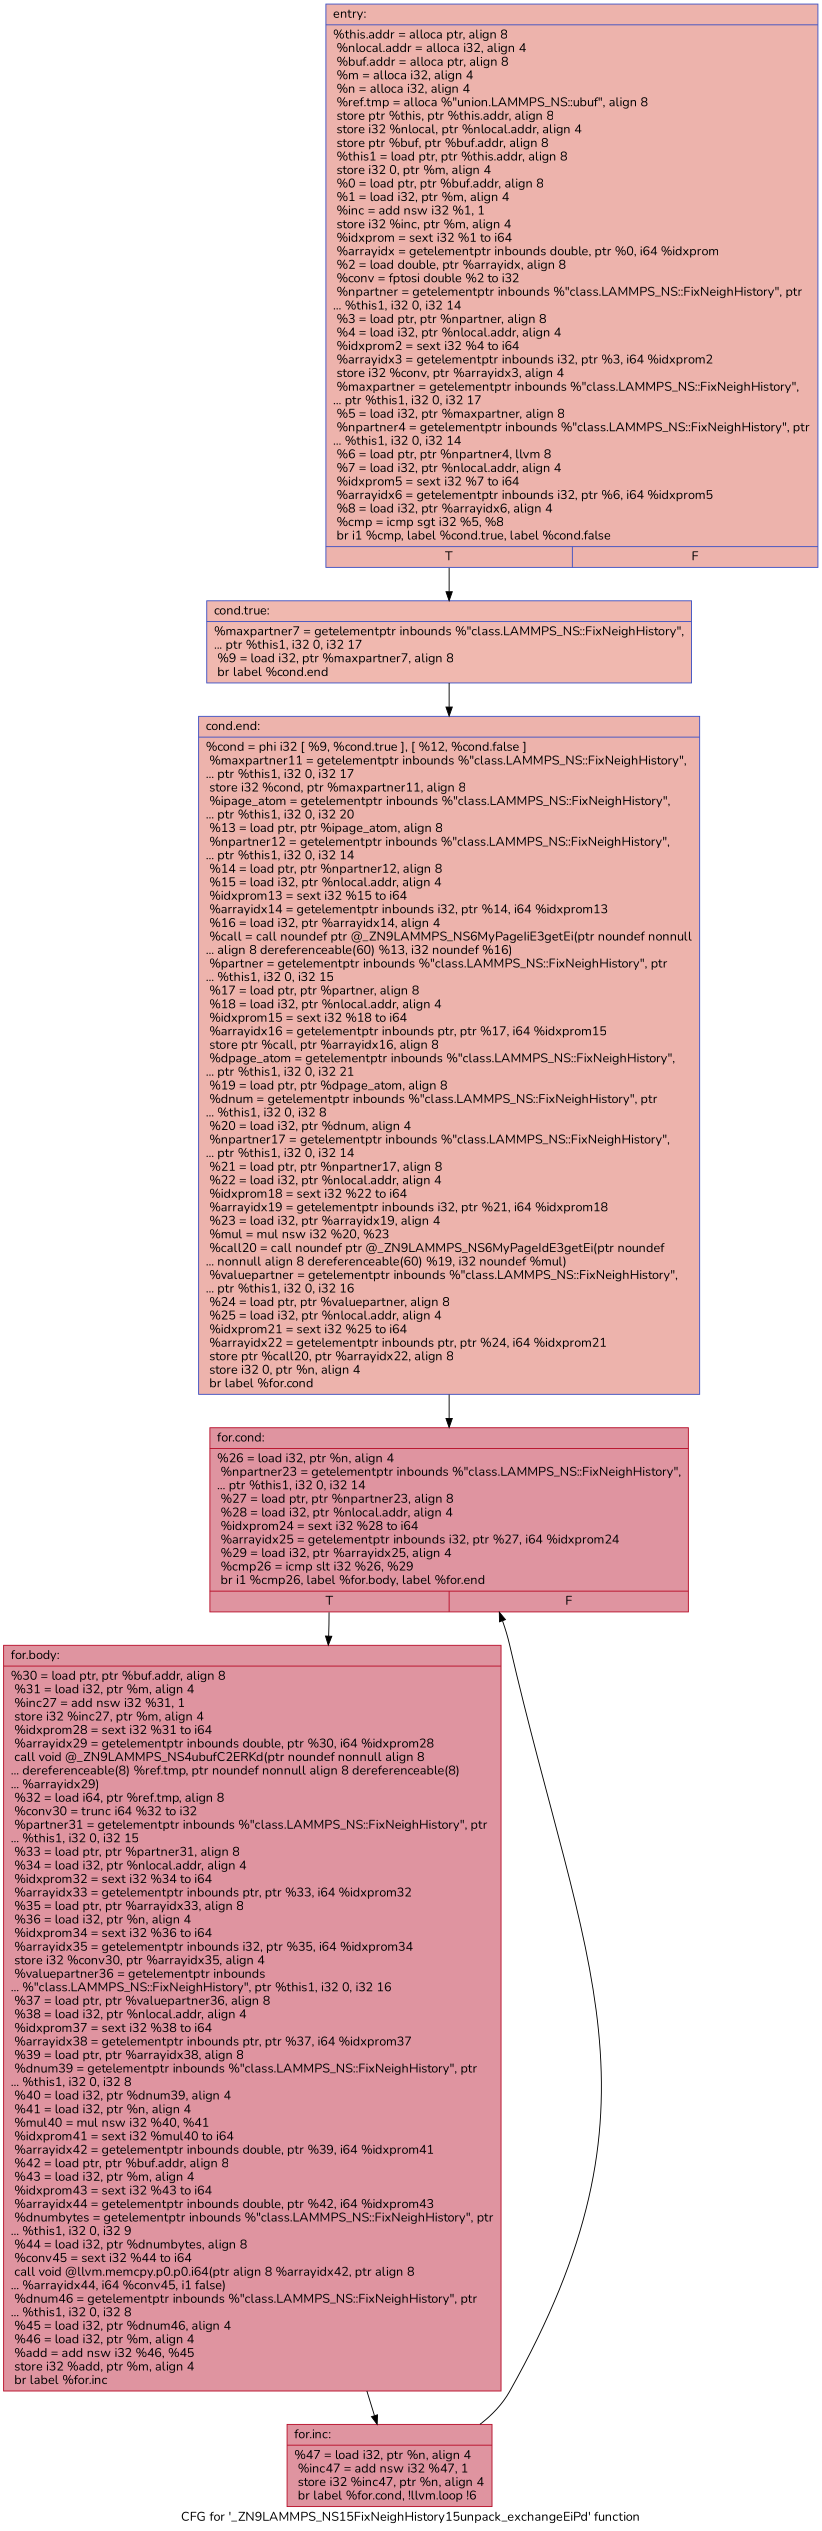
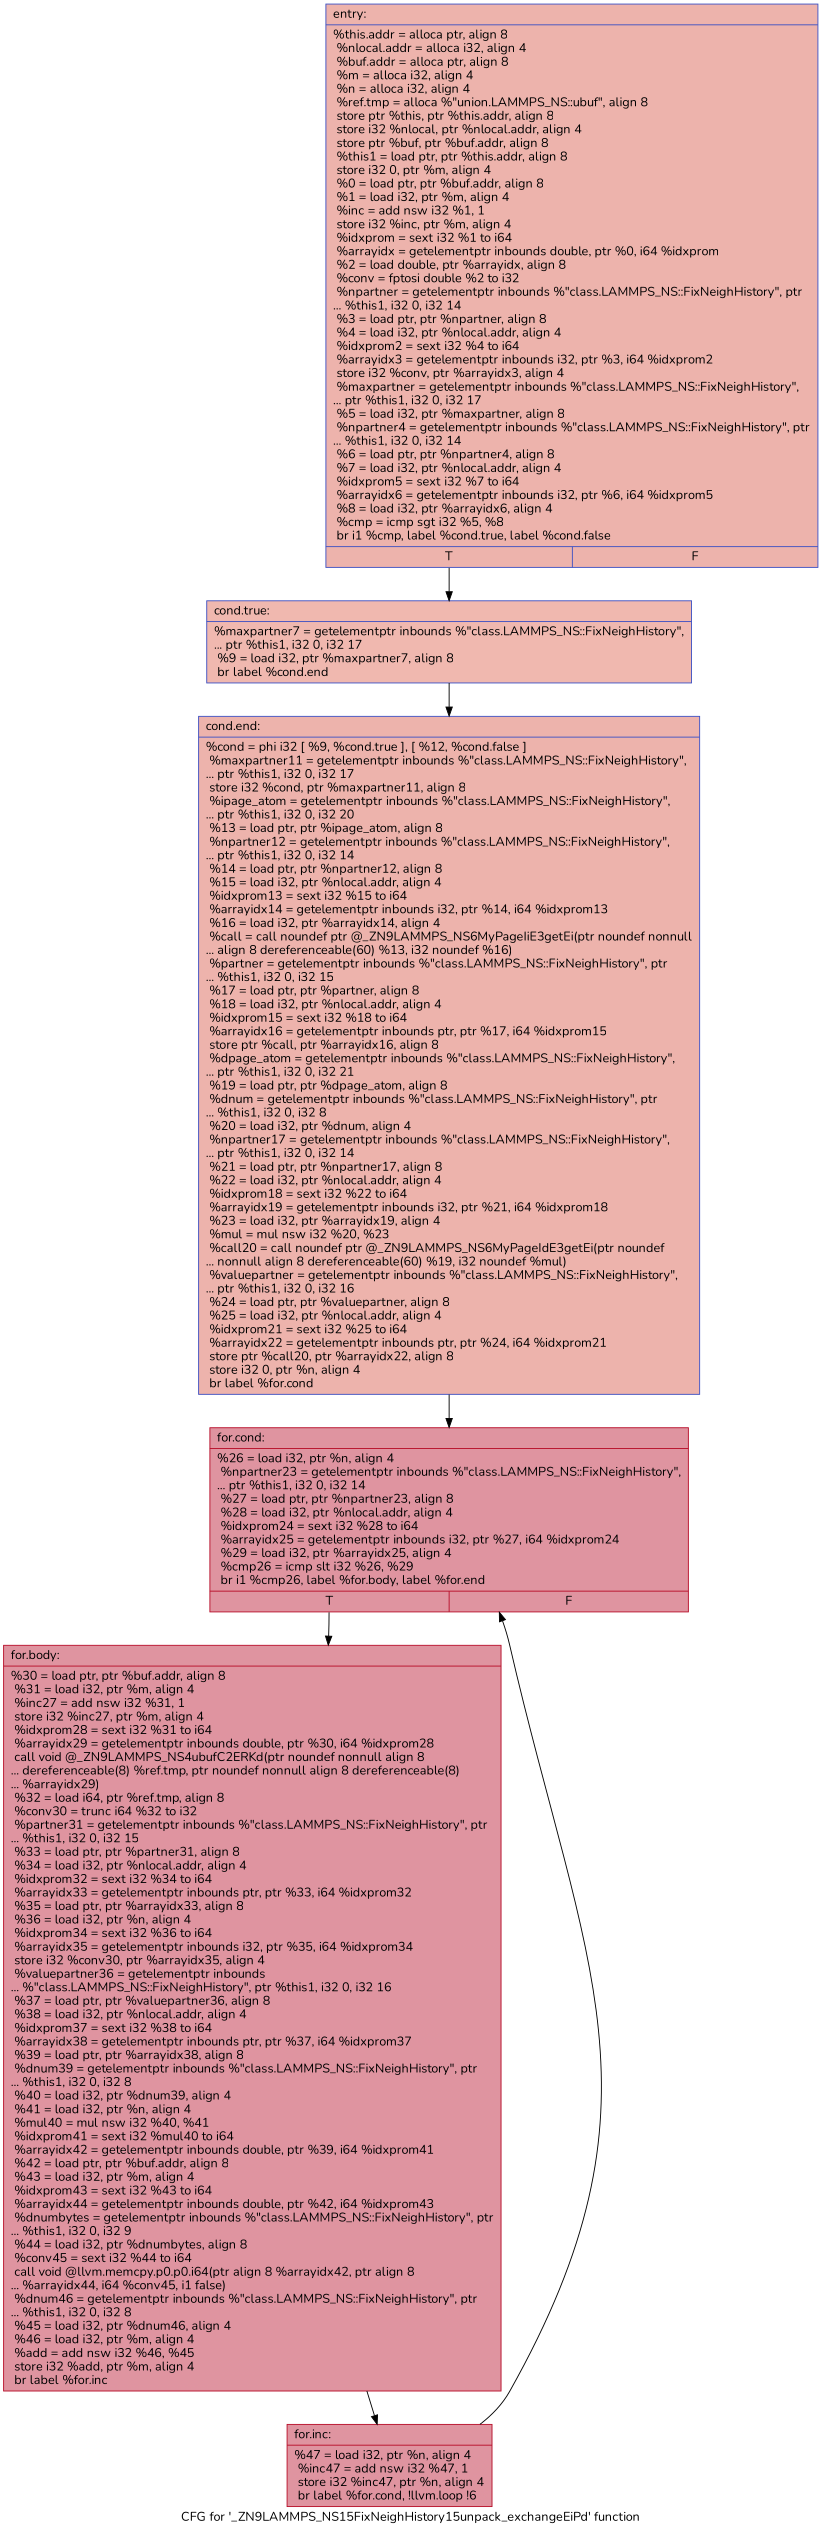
  digraph {
    fontname=Nunito
    label="CFG for '_ZN9LAMMPS_NS15FixNeighHistory15unpack_exchangeEiPd' function"
    node [color="#3d50c3ff" fillcolor="#b70d2870" fontname=Nunito shape=record style=filled]
    edge [fontname=Nunito]
-   n1 [fillcolor="#d6524470" label="{entry:\l|  %this.addr = alloca ptr, align 8\l  %nlocal.addr = alloca i32, align 4\l  %buf.addr = alloca ptr, align 8\l  %m = alloca i32, align 4\l  %n = alloca i32, align 4\l  %ref.tmp = alloca %\"union.LAMMPS_NS::ubuf\", align 8\l  store ptr %this, ptr %this.addr, align 8\l  store i32 %nlocal, ptr %nlocal.addr, align 4\l  store ptr %buf, ptr %buf.addr, align 8\l  %this1 = load ptr, ptr %this.addr, align 8\l  store i32 0, ptr %m, align 4\l  %0 = load ptr, ptr %buf.addr, align 8\l  %1 = load i32, ptr %m, align 4\l  %inc = add nsw i32 %1, 1\l  store i32 %inc, ptr %m, align 4\l  %idxprom = sext i32 %1 to i64\l  %arrayidx = getelementptr inbounds double, ptr %0, i64 %idxprom\l  %2 = load double, ptr %arrayidx, align 8\l  %conv = fptosi double %2 to i32\l  %npartner = getelementptr inbounds %\"class.LAMMPS_NS::FixNeighHistory\", ptr\l... %this1, i32 0, i32 14\l  %3 = load ptr, ptr %npartner, align 8\l  %4 = load i32, ptr %nlocal.addr, align 4\l  %idxprom2 = sext i32 %4 to i64\l  %arrayidx3 = getelementptr inbounds i32, ptr %3, i64 %idxprom2\l  store i32 %conv, ptr %arrayidx3, align 4\l  %maxpartner = getelementptr inbounds %\"class.LAMMPS_NS::FixNeighHistory\",\l... ptr %this1, i32 0, i32 17\l  %5 = load i32, ptr %maxpartner, align 8\l  %npartner4 = getelementptr inbounds %\"class.LAMMPS_NS::FixNeighHistory\", ptr\l... %this1, i32 0, i32 14\l  %6 = load ptr, ptr %npartner4, llvm 8\l  %7 = load i32, ptr %nlocal.addr, align 4\l  %idxprom5 = sext i32 %7 to i64\l  %arrayidx6 = getelementptr inbounds i32, ptr %6, i64 %idxprom5\l  %8 = load i32, ptr %arrayidx6, align 4\l  %cmp = icmp sgt i32 %5, %8\l  br i1 %cmp, label %cond.true, label %cond.false\l|{<s0>T|<s1>F}}"]
+   n1 [fillcolor="#d6524470" label="{entry:\l|  %this.addr = alloca ptr, align 8\l  %nlocal.addr = alloca i32, align 4\l  %buf.addr = alloca ptr, align 8\l  %m = alloca i32, align 4\l  %n = alloca i32, align 4\l  %ref.tmp = alloca %\"union.LAMMPS_NS::ubuf\", align 8\l  store ptr %this, ptr %this.addr, align 8\l  store i32 %nlocal, ptr %nlocal.addr, align 4\l  store ptr %buf, ptr %buf.addr, align 8\l  %this1 = load ptr, ptr %this.addr, align 8\l  store i32 0, ptr %m, align 4\l  %0 = load ptr, ptr %buf.addr, align 8\l  %1 = load i32, ptr %m, align 4\l  %inc = add nsw i32 %1, 1\l  store i32 %inc, ptr %m, align 4\l  %idxprom = sext i32 %1 to i64\l  %arrayidx = getelementptr inbounds double, ptr %0, i64 %idxprom\l  %2 = load double, ptr %arrayidx, align 8\l  %conv = fptosi double %2 to i32\l  %npartner = getelementptr inbounds %\"class.LAMMPS_NS::FixNeighHistory\", ptr\l... %this1, i32 0, i32 14\l  %3 = load ptr, ptr %npartner, align 8\l  %4 = load i32, ptr %nlocal.addr, align 4\l  %idxprom2 = sext i32 %4 to i64\l  %arrayidx3 = getelementptr inbounds i32, ptr %3, i64 %idxprom2\l  store i32 %conv, ptr %arrayidx3, align 4\l  %maxpartner = getelementptr inbounds %\"class.LAMMPS_NS::FixNeighHistory\",\l... ptr %this1, i32 0, i32 17\l  %5 = load i32, ptr %maxpartner, align 8\l  %npartner4 = getelementptr inbounds %\"class.LAMMPS_NS::FixNeighHistory\", ptr\l... %this1, i32 0, i32 14\l  %6 = load ptr, ptr %npartner4, align 8\l  %7 = load i32, ptr %nlocal.addr, align 4\l  %idxprom5 = sext i32 %7 to i64\l  %arrayidx6 = getelementptr inbounds i32, ptr %6, i64 %idxprom5\l  %8 = load i32, ptr %arrayidx6, align 4\l  %cmp = icmp sgt i32 %5, %8\l  br i1 %cmp, label %cond.true, label %cond.false\l|{<s0>T|<s1>F}}"]
    n2 [fillcolor="#dc5d4a70" label="{cond.true:\l|  %maxpartner7 = getelementptr inbounds %\"class.LAMMPS_NS::FixNeighHistory\",\l... ptr %this1, i32 0, i32 17\l  %9 = load i32, ptr %maxpartner7, align 8\l  br label %cond.end\l}"]
    n3 [fillcolor="#d6524470" label="{cond.end:\l|  %cond = phi i32 [ %9, %cond.true ], [ %12, %cond.false ]\l  %maxpartner11 = getelementptr inbounds %\"class.LAMMPS_NS::FixNeighHistory\",\l... ptr %this1, i32 0, i32 17\l  store i32 %cond, ptr %maxpartner11, align 8\l  %ipage_atom = getelementptr inbounds %\"class.LAMMPS_NS::FixNeighHistory\",\l... ptr %this1, i32 0, i32 20\l  %13 = load ptr, ptr %ipage_atom, align 8\l  %npartner12 = getelementptr inbounds %\"class.LAMMPS_NS::FixNeighHistory\",\l... ptr %this1, i32 0, i32 14\l  %14 = load ptr, ptr %npartner12, align 8\l  %15 = load i32, ptr %nlocal.addr, align 4\l  %idxprom13 = sext i32 %15 to i64\l  %arrayidx14 = getelementptr inbounds i32, ptr %14, i64 %idxprom13\l  %16 = load i32, ptr %arrayidx14, align 4\l  %call = call noundef ptr @_ZN9LAMMPS_NS6MyPageIiE3getEi(ptr noundef nonnull\l... align 8 dereferenceable(60) %13, i32 noundef %16)\l  %partner = getelementptr inbounds %\"class.LAMMPS_NS::FixNeighHistory\", ptr\l... %this1, i32 0, i32 15\l  %17 = load ptr, ptr %partner, align 8\l  %18 = load i32, ptr %nlocal.addr, align 4\l  %idxprom15 = sext i32 %18 to i64\l  %arrayidx16 = getelementptr inbounds ptr, ptr %17, i64 %idxprom15\l  store ptr %call, ptr %arrayidx16, align 8\l  %dpage_atom = getelementptr inbounds %\"class.LAMMPS_NS::FixNeighHistory\",\l... ptr %this1, i32 0, i32 21\l  %19 = load ptr, ptr %dpage_atom, align 8\l  %dnum = getelementptr inbounds %\"class.LAMMPS_NS::FixNeighHistory\", ptr\l... %this1, i32 0, i32 8\l  %20 = load i32, ptr %dnum, align 4\l  %npartner17 = getelementptr inbounds %\"class.LAMMPS_NS::FixNeighHistory\",\l... ptr %this1, i32 0, i32 14\l  %21 = load ptr, ptr %npartner17, align 8\l  %22 = load i32, ptr %nlocal.addr, align 4\l  %idxprom18 = sext i32 %22 to i64\l  %arrayidx19 = getelementptr inbounds i32, ptr %21, i64 %idxprom18\l  %23 = load i32, ptr %arrayidx19, align 4\l  %mul = mul nsw i32 %20, %23\l  %call20 = call noundef ptr @_ZN9LAMMPS_NS6MyPageIdE3getEi(ptr noundef\l... nonnull align 8 dereferenceable(60) %19, i32 noundef %mul)\l  %valuepartner = getelementptr inbounds %\"class.LAMMPS_NS::FixNeighHistory\",\l... ptr %this1, i32 0, i32 16\l  %24 = load ptr, ptr %valuepartner, align 8\l  %25 = load i32, ptr %nlocal.addr, align 4\l  %idxprom21 = sext i32 %25 to i64\l  %arrayidx22 = getelementptr inbounds ptr, ptr %24, i64 %idxprom21\l  store ptr %call20, ptr %arrayidx22, align 8\l  store i32 0, ptr %n, align 4\l  br label %for.cond\l}"]
    n4 [color="#b70d28ff" label="{for.cond:\l|  %26 = load i32, ptr %n, align 4\l  %npartner23 = getelementptr inbounds %\"class.LAMMPS_NS::FixNeighHistory\",\l... ptr %this1, i32 0, i32 14\l  %27 = load ptr, ptr %npartner23, align 8\l  %28 = load i32, ptr %nlocal.addr, align 4\l  %idxprom24 = sext i32 %28 to i64\l  %arrayidx25 = getelementptr inbounds i32, ptr %27, i64 %idxprom24\l  %29 = load i32, ptr %arrayidx25, align 4\l  %cmp26 = icmp slt i32 %26, %29\l  br i1 %cmp26, label %for.body, label %for.end\l|{<s0>T|<s1>F}}"]
    n5 [color="#b70d28ff" label="{for.body:\l|  %30 = load ptr, ptr %buf.addr, align 8\l  %31 = load i32, ptr %m, align 4\l  %inc27 = add nsw i32 %31, 1\l  store i32 %inc27, ptr %m, align 4\l  %idxprom28 = sext i32 %31 to i64\l  %arrayidx29 = getelementptr inbounds double, ptr %30, i64 %idxprom28\l  call void @_ZN9LAMMPS_NS4ubufC2ERKd(ptr noundef nonnull align 8\l... dereferenceable(8) %ref.tmp, ptr noundef nonnull align 8 dereferenceable(8)\l... %arrayidx29)\l  %32 = load i64, ptr %ref.tmp, align 8\l  %conv30 = trunc i64 %32 to i32\l  %partner31 = getelementptr inbounds %\"class.LAMMPS_NS::FixNeighHistory\", ptr\l... %this1, i32 0, i32 15\l  %33 = load ptr, ptr %partner31, align 8\l  %34 = load i32, ptr %nlocal.addr, align 4\l  %idxprom32 = sext i32 %34 to i64\l  %arrayidx33 = getelementptr inbounds ptr, ptr %33, i64 %idxprom32\l  %35 = load ptr, ptr %arrayidx33, align 8\l  %36 = load i32, ptr %n, align 4\l  %idxprom34 = sext i32 %36 to i64\l  %arrayidx35 = getelementptr inbounds i32, ptr %35, i64 %idxprom34\l  store i32 %conv30, ptr %arrayidx35, align 4\l  %valuepartner36 = getelementptr inbounds\l... %\"class.LAMMPS_NS::FixNeighHistory\", ptr %this1, i32 0, i32 16\l  %37 = load ptr, ptr %valuepartner36, align 8\l  %38 = load i32, ptr %nlocal.addr, align 4\l  %idxprom37 = sext i32 %38 to i64\l  %arrayidx38 = getelementptr inbounds ptr, ptr %37, i64 %idxprom37\l  %39 = load ptr, ptr %arrayidx38, align 8\l  %dnum39 = getelementptr inbounds %\"class.LAMMPS_NS::FixNeighHistory\", ptr\l... %this1, i32 0, i32 8\l  %40 = load i32, ptr %dnum39, align 4\l  %41 = load i32, ptr %n, align 4\l  %mul40 = mul nsw i32 %40, %41\l  %idxprom41 = sext i32 %mul40 to i64\l  %arrayidx42 = getelementptr inbounds double, ptr %39, i64 %idxprom41\l  %42 = load ptr, ptr %buf.addr, align 8\l  %43 = load i32, ptr %m, align 4\l  %idxprom43 = sext i32 %43 to i64\l  %arrayidx44 = getelementptr inbounds double, ptr %42, i64 %idxprom43\l  %dnumbytes = getelementptr inbounds %\"class.LAMMPS_NS::FixNeighHistory\", ptr\l... %this1, i32 0, i32 9\l  %44 = load i32, ptr %dnumbytes, align 8\l  %conv45 = sext i32 %44 to i64\l  call void @llvm.memcpy.p0.p0.i64(ptr align 8 %arrayidx42, ptr align 8\l... %arrayidx44, i64 %conv45, i1 false)\l  %dnum46 = getelementptr inbounds %\"class.LAMMPS_NS::FixNeighHistory\", ptr\l... %this1, i32 0, i32 8\l  %45 = load i32, ptr %dnum46, align 4\l  %46 = load i32, ptr %m, align 4\l  %add = add nsw i32 %46, %45\l  store i32 %add, ptr %m, align 4\l  br label %for.inc\l}"]
    n6 [color="#b70d28ff" label="{for.inc:\l|  %47 = load i32, ptr %n, align 4\l  %inc47 = add nsw i32 %47, 1\l  store i32 %inc47, ptr %n, align 4\l  br label %for.cond, !llvm.loop !6\l}"]
    n1 -> n2 [tailport=s0]
    n2 -> n3
    n3 -> n4
    n4 -> n5 [tailport=s0]
    n5 -> n6
    n6 -> n4
  }
